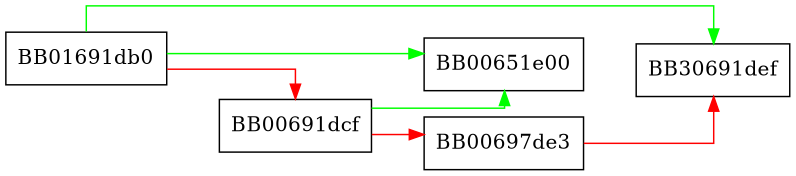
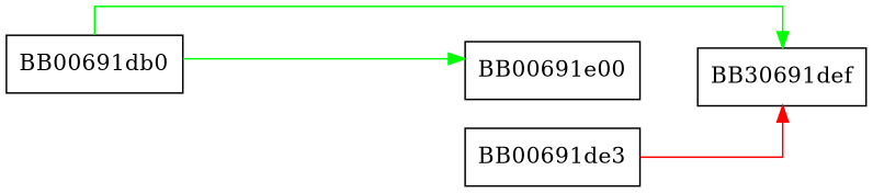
  digraph {
    rankdir=LR
    splines=ortho
    node [shape=box]
    edge [color=green]
    n1 [label=BB30691def]
-   BB00691db0 [label=BB01691db0]
-   BB00691dcf
-   BB00691e00 [label=BB00651e00]
-   BB00691de3 [label=BB00697de3]
+   BB00691db0
+   BB00691e00
+   BB00691de3
    BB00691db0 -> n1
-   BB00691db0 -> BB00691dcf [color=red]
    BB00691db0 -> BB00691e00
-   BB00691dcf -> BB00691e00
-   BB00691dcf -> BB00691de3 [color=red]
    BB00691de3 -> n1 [color=red]
  }
